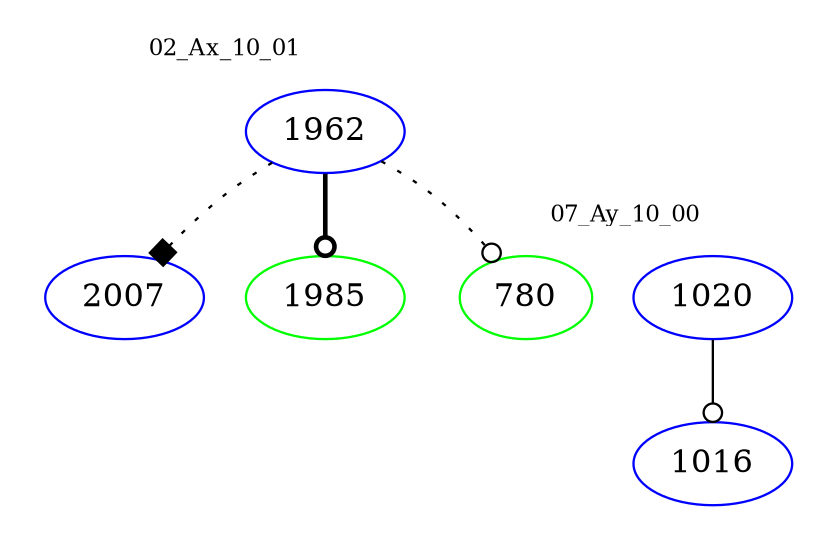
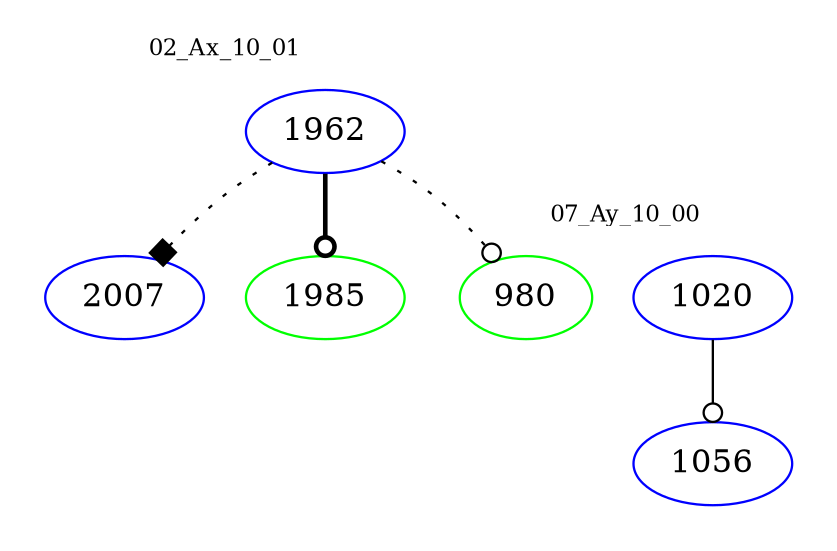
  digraph {
    node [color=blue]
    edge [arrowhead=odot color=black style=dotted]
    n1 [label=1962]
    n2 [label=2007]
    n3 [color=green label=1985]
    n4 [label=1020]
-   n5 [color=green label=780]
-   n6 [label=1016]
+   n5 [color=green label=980]
+   n6 [label=1056]
    subgraph cluster_1 {
      color=white
      fontsize=10
      label="02_Ax_10_01"
      n1
      n2
      n3
    }
    subgraph cluster_2 {
      color=white
      fontsize=10
      label="07_Ay_10_00"
      n4
      n5
      n6
    }
    n1 -> n2 [arrowhead=box]
    n1 -> n3 [style=bold]
    n1 -> n5
    n4 -> n6 [style=solid]
  }
